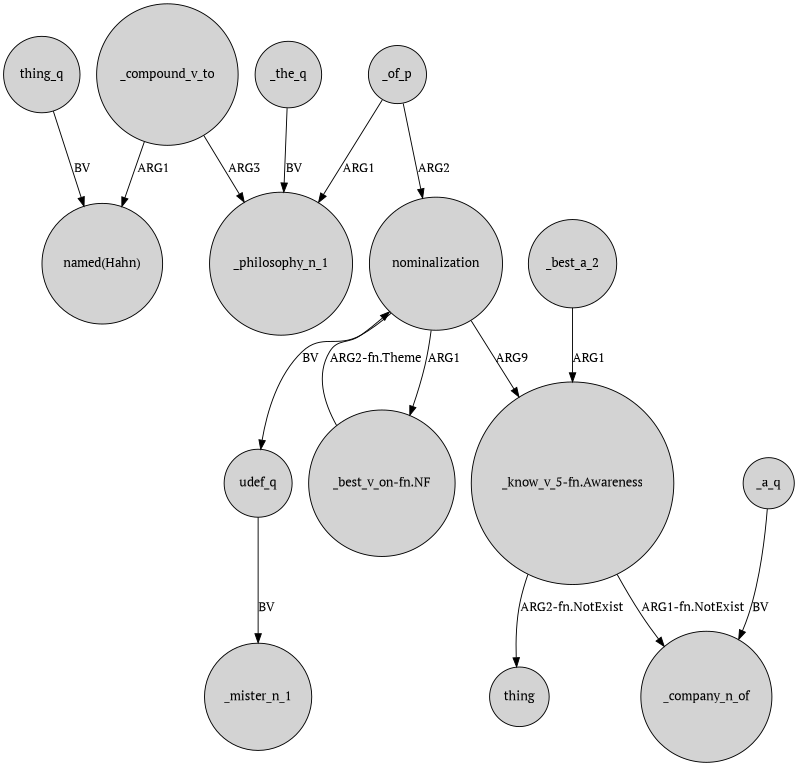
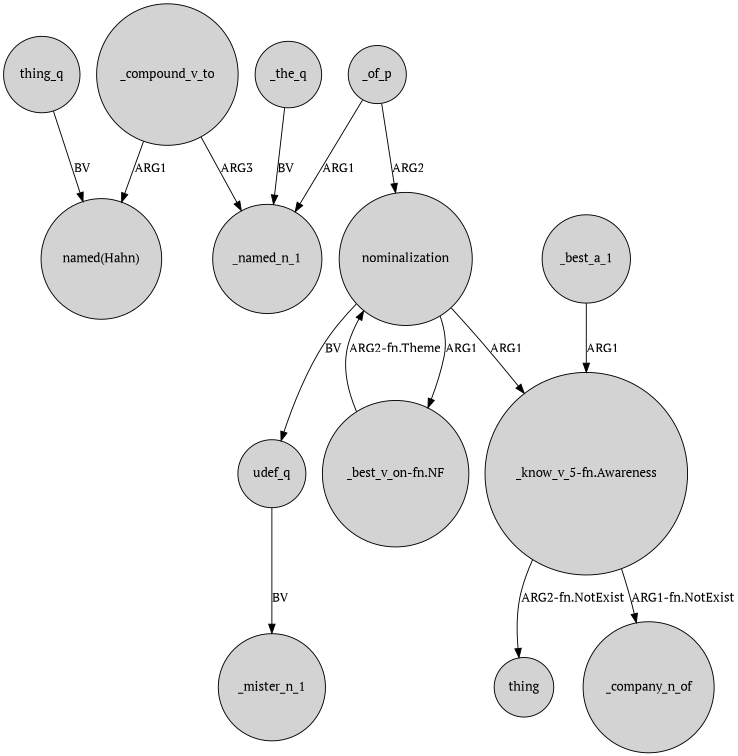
  digraph {
    fontname="PT Serif"
    node [fontname="PT Serif" shape=circle style=filled]
    edge [fontname="PT Serif"]
    n1 [label=_compound_v_to]
    "named(Hahn)"
-   _philosophy_n_1
+   _philosophy_n_1 [label=_named_n_1]
    n4 [label="_know_v_5-fn.Awareness"]
-   _best_a_1 [label=_best_a_2]
+   _best_a_1
    _company_n_of
    thing
    _of_p
    nominalization
    udef_q
    n11 [label="_best_v_on-fn.NF"]
    _mister_n_1
    n13 [label=thing_q]
    _the_q
-   _a_q
    n1 -> "named(Hahn)" [label=ARG1]
    n1 -> _philosophy_n_1 [label=ARG3]
    n4 -> _company_n_of [label="ARG1-fn.NotExist"]
    n4 -> thing [label="ARG2-fn.NotExist"]
    _best_a_1 -> n4 [label=ARG1]
    _of_p -> _philosophy_n_1 [label=ARG1]
    _of_p -> nominalization [label=ARG2]
-   nominalization -> n4 [label=ARG9]
+   nominalization -> n4 [label=ARG1]
    nominalization -> udef_q [label=BV]
    nominalization -> n11 [label=ARG1]
    udef_q -> _mister_n_1 [label=BV]
    n11 -> nominalization [label="ARG2-fn.Theme"]
    n13 -> "named(Hahn)" [label=BV]
    _the_q -> _philosophy_n_1 [label=BV]
-   _a_q -> _company_n_of [label=BV]
  }
